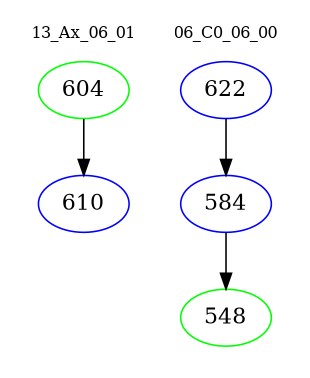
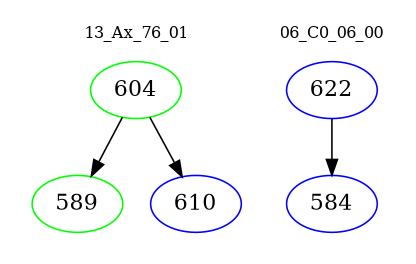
  digraph {
    node [color=green]
    edge [color=black]
    n1 [label=604]
+   n2 [label=589]
    n3 [color=blue label=610]
    n4 [color=blue label=584]
-   n5 [label=548]
    n6 [color=blue label=622]
    subgraph cluster_1 {
      color=white
      fontsize=10
-     label="13_Ax_06_01"
+     label="13_Ax_76_01"
      n1
+     n2
      n3
    }
    subgraph cluster_2 {
      color=white
      fontsize=10
      label="06_C0_06_00"
      n4
-     n5
      n6
    }
+   n1 -> n2
    n1 -> n3
-   n4 -> n5
    n6 -> n4
  }
